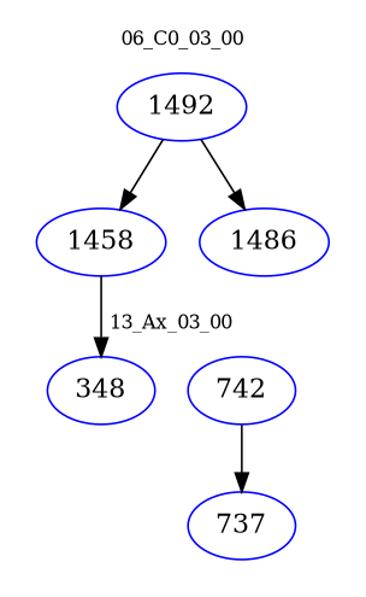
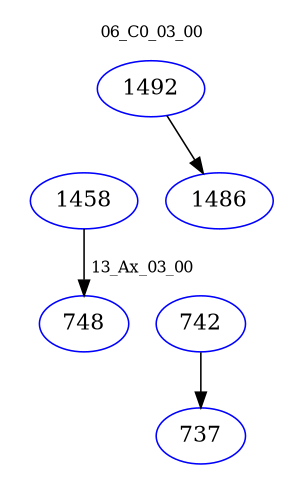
  digraph {
    node [color=blue]
    edge [color=black]
    n1 [label=742]
    n2 [label=737]
-   n3 [label=348]
+   n3 [label=748]
    n4 [label=1492]
    n5 [label=1458]
    n6 [label=1486]
    subgraph cluster_1 {
      color=white
      fontsize=10
      label="13_Ax_03_00"
      n1
      n2
      n3
    }
    subgraph cluster_2 {
      color=white
      fontsize=10
      label="06_C0_03_00"
      n4
      n5
      n6
    }
    n1 -> n2
-   n4 -> n5
    n4 -> n6
    n5 -> n3
  }
